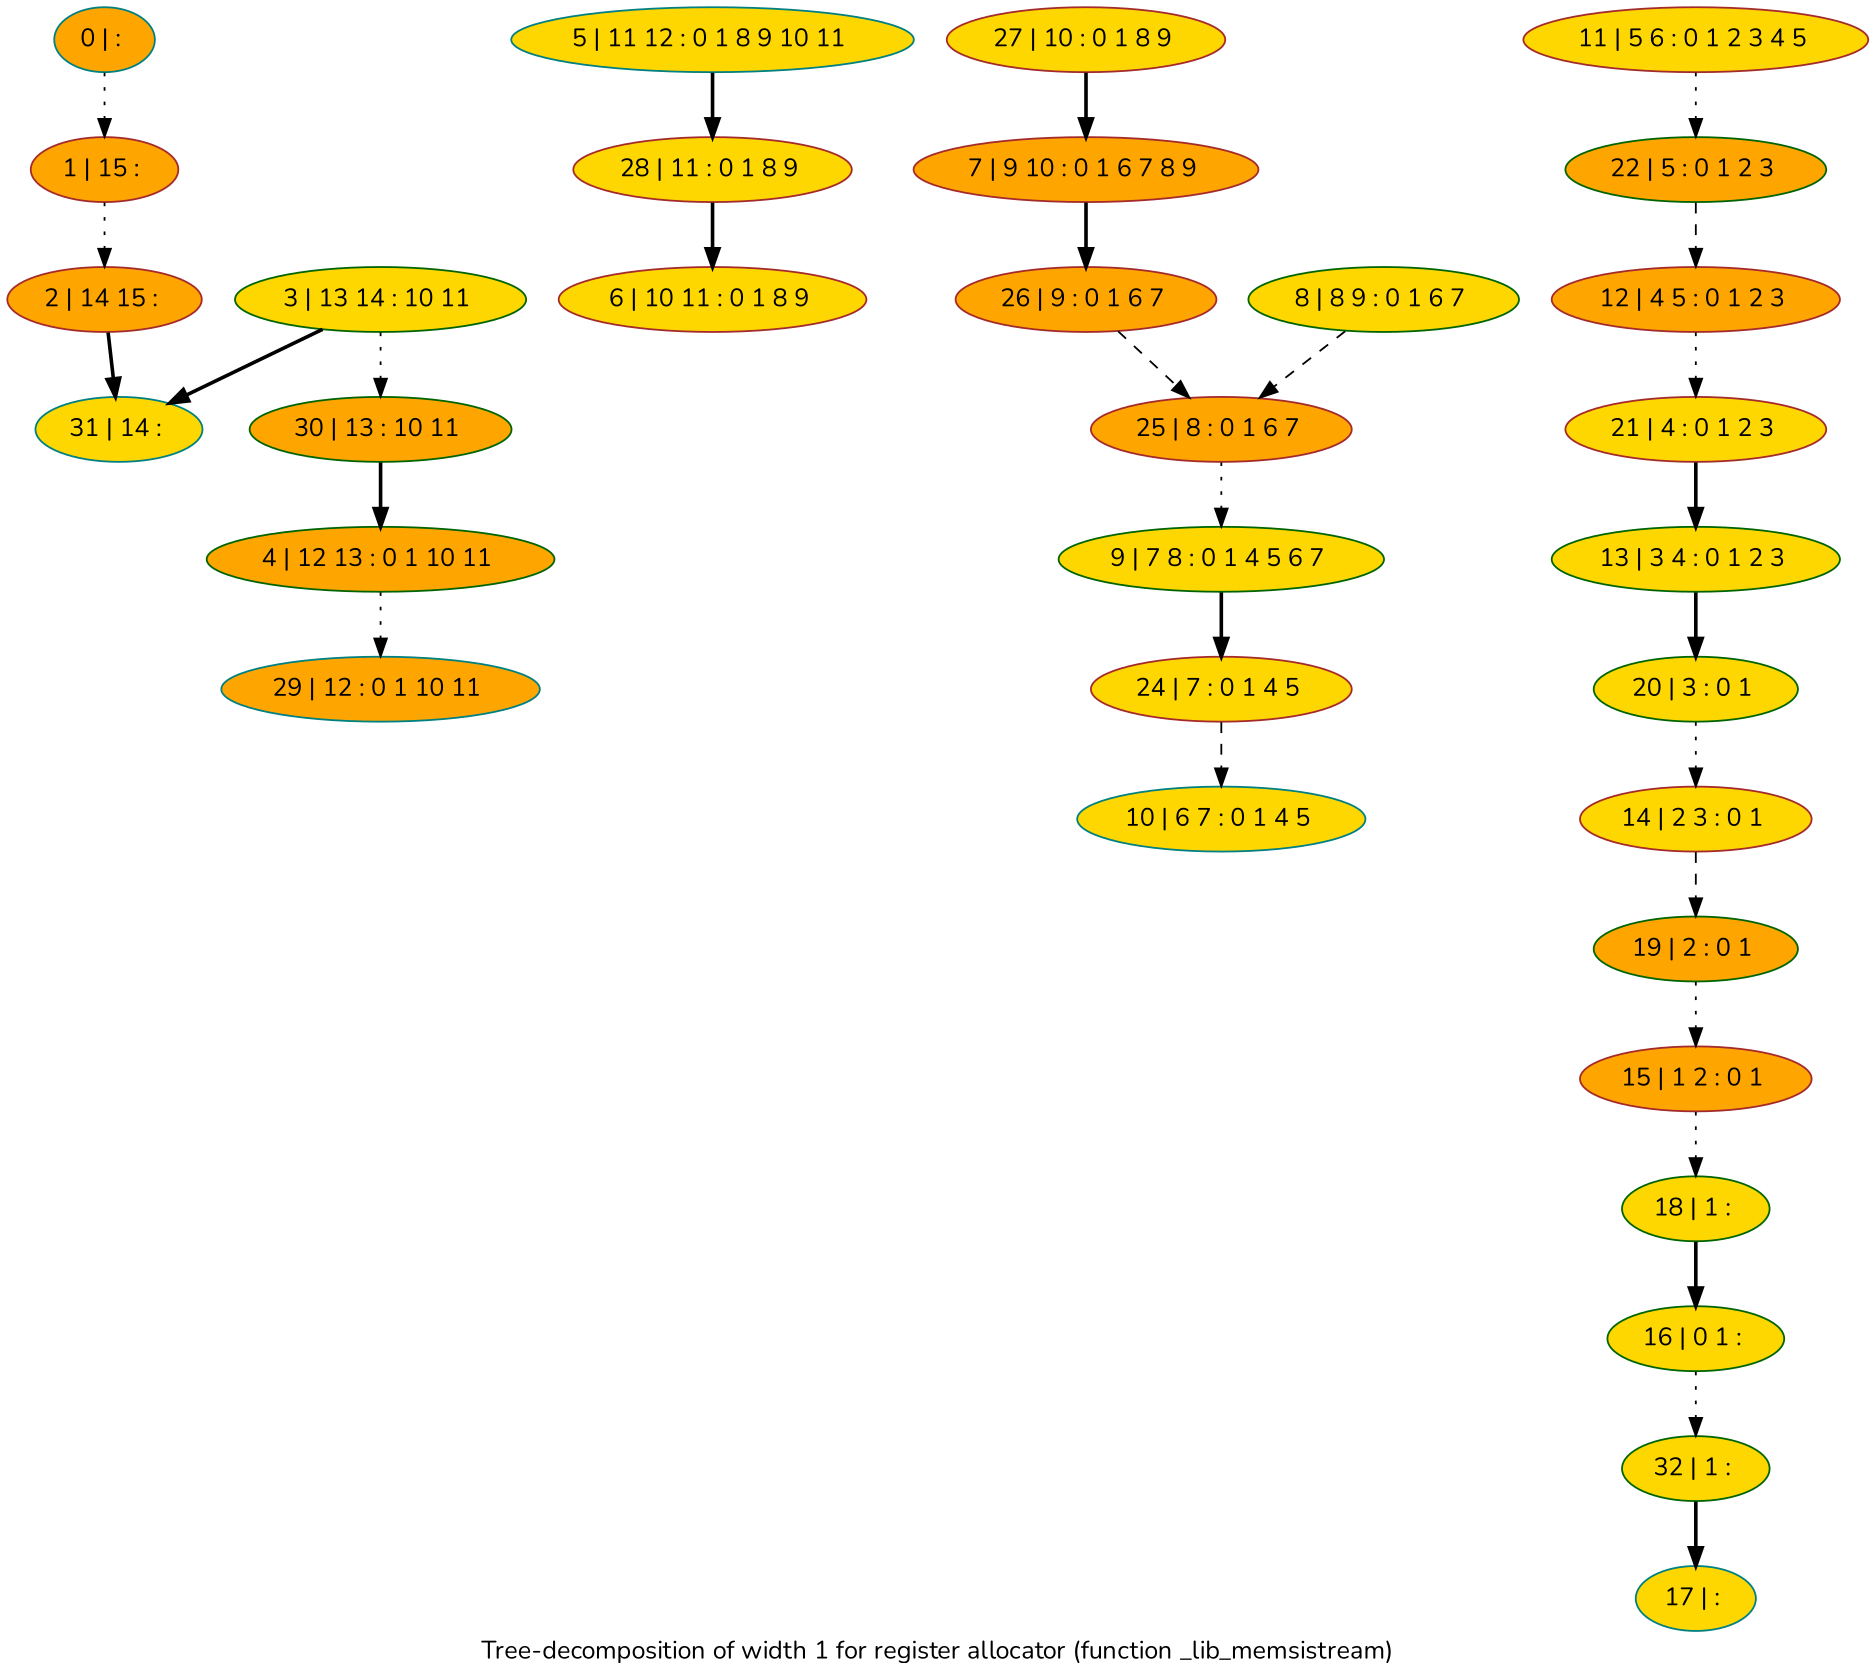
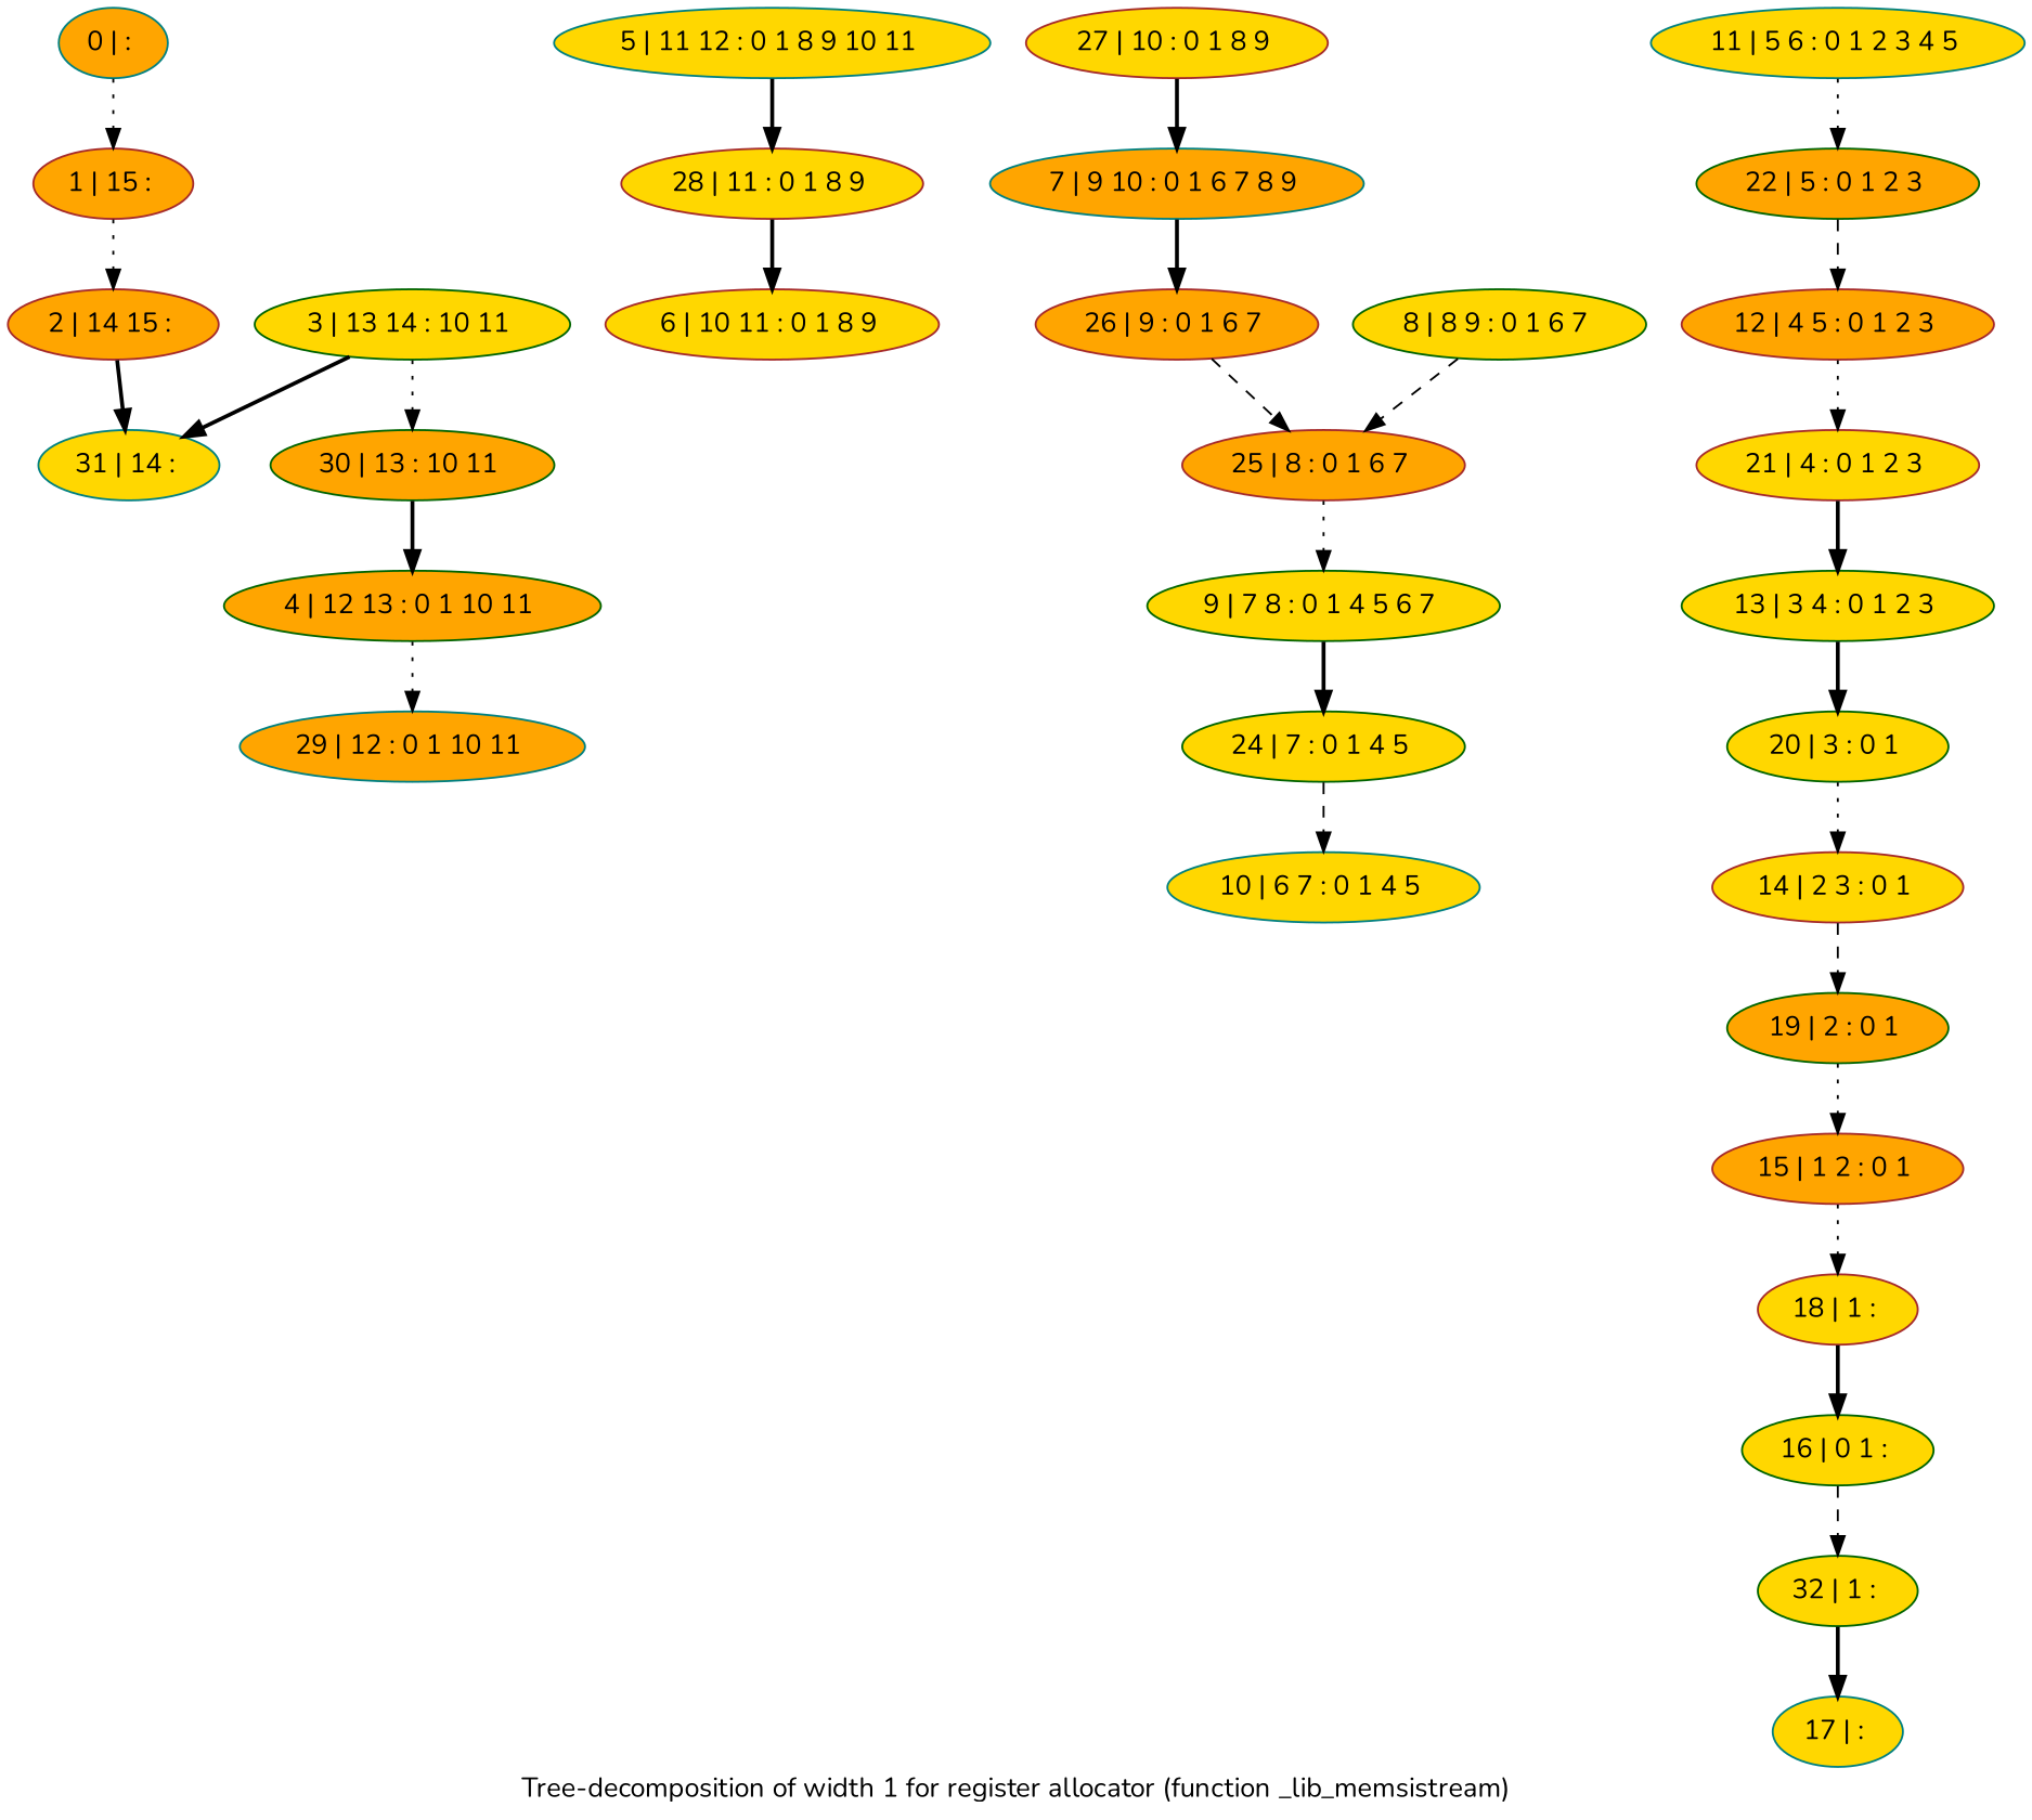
  digraph {
    fontname=Nunito
    label="Tree-decomposition of width 1 for register allocator (function _lib_memsistream)"
    node [color=brown fillcolor=gold fontname=Nunito style=filled]
    edge [fontname=Nunito style=bold]
    n1 [color=teal fillcolor=orange label="0 | : "]
    n2 [fillcolor=orange label="1 | 15 : "]
    n3 [fillcolor=orange label="2 | 14 15 : "]
    n4 [color=teal label="31 | 14 : "]
    n5 [color=darkgreen label="3 | 13 14 : 10 11 "]
    n6 [color=darkgreen fillcolor=orange label="30 | 13 : 10 11 "]
    n7 [color=darkgreen fillcolor=orange label="4 | 12 13 : 0 1 10 11 "]
    n8 [color=teal fillcolor=orange label="29 | 12 : 0 1 10 11 "]
    n9 [color=teal label="5 | 11 12 : 0 1 8 9 10 11 "]
    n10 [label="28 | 11 : 0 1 8 9 "]
    n11 [label="6 | 10 11 : 0 1 8 9 "]
    n12 [label="27 | 10 : 0 1 8 9 "]
-   n13 [fillcolor=orange label="7 | 9 10 : 0 1 6 7 8 9 "]
+   n13 [color=teal fillcolor=orange label="7 | 9 10 : 0 1 6 7 8 9 "]
    n14 [fillcolor=orange label="26 | 9 : 0 1 6 7 "]
    n15 [fillcolor=orange label="25 | 8 : 0 1 6 7 "]
    n16 [color=darkgreen label="8 | 8 9 : 0 1 6 7 "]
    n17 [color=darkgreen label="9 | 7 8 : 0 1 4 5 6 7 "]
-   n18 [label="24 | 7 : 0 1 4 5 "]
+   n18 [color=darkgreen label="24 | 7 : 0 1 4 5 "]
    n19 [color=teal label="10 | 6 7 : 0 1 4 5 "]
-   n20 [label="11 | 5 6 : 0 1 2 3 4 5 "]
+   n20 [color=teal label="11 | 5 6 : 0 1 2 3 4 5 "]
    n21 [color=darkgreen fillcolor=orange label="22 | 5 : 0 1 2 3 "]
    n22 [fillcolor=orange label="12 | 4 5 : 0 1 2 3 "]
    n23 [label="21 | 4 : 0 1 2 3 "]
    n24 [color=darkgreen label="13 | 3 4 : 0 1 2 3 "]
    n25 [color=darkgreen label="20 | 3 : 0 1 "]
    n26 [label="14 | 2 3 : 0 1 "]
    n27 [color=darkgreen fillcolor=orange label="19 | 2 : 0 1 "]
    n28 [fillcolor=orange label="15 | 1 2 : 0 1 "]
-   n29 [color=darkgreen label="18 | 1 : "]
+   n29 [label="18 | 1 : "]
    n30 [color=darkgreen label="16 | 0 1 : "]
    n31 [color=darkgreen label="32 | 1 : "]
    n32 [color=teal label="17 | : "]
    n1 -> n2 [style=dotted]
    n2 -> n3 [style=dotted]
    n3 -> n4
    n5 -> n4
    n5 -> n6 [style=dotted]
    n6 -> n7
    n7 -> n8 [style=dotted]
    n9 -> n10
    n10 -> n11
    n12 -> n13
    n13 -> n14
    n14 -> n15 [style=dashed]
    n15 -> n17 [style=dotted]
    n16 -> n15 [style=dashed]
    n17 -> n18
    n18 -> n19 [style=dashed]
    n20 -> n21 [style=dotted]
    n21 -> n22 [style=dashed]
    n22 -> n23 [style=dotted]
    n23 -> n24
    n24 -> n25
    n25 -> n26 [style=dotted]
    n26 -> n27 [style=dashed]
    n27 -> n28 [style=dotted]
    n28 -> n29 [style=dotted]
    n29 -> n30
-   n30 -> n31 [style=dotted]
+   n30 -> n31 [style=dashed]
    n31 -> n32
  }
